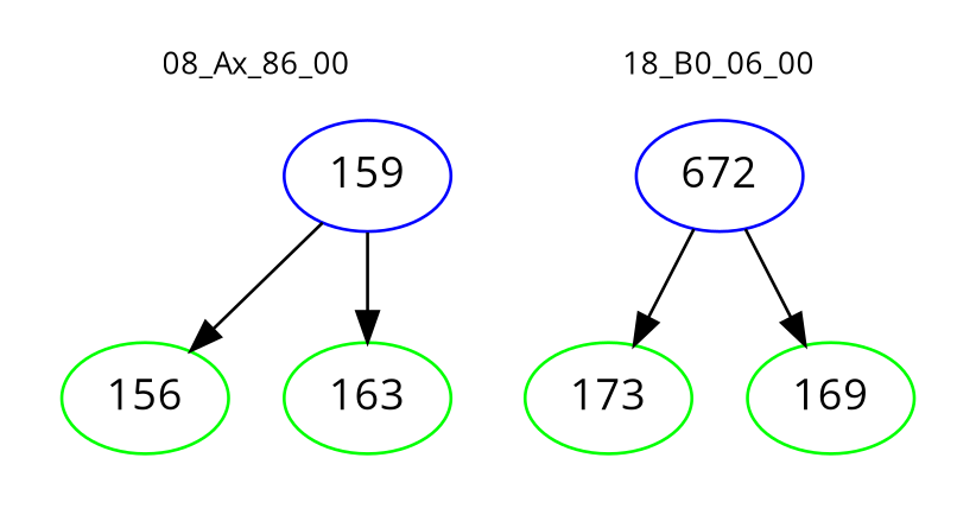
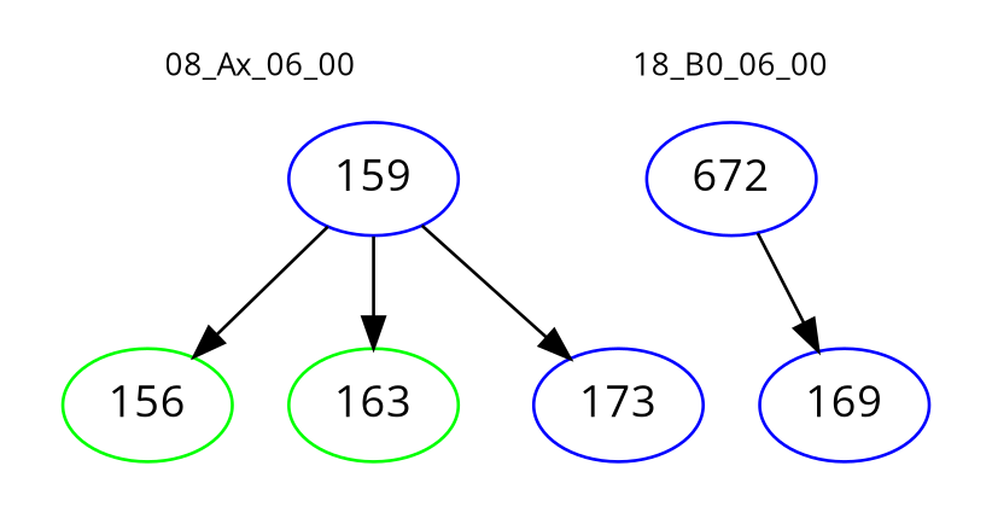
  digraph {
    fontname="Open Sans"
    node [color=blue fontname="Open Sans"]
    edge [color=black fontname="Open Sans"]
    n1 [label=159]
    n2 [color=green label=156]
    n3 [color=green label=163]
    n4 [label=672]
-   n5 [color=green label=169]
-   n6 [color=green label=173]
+   n5 [label=169]
+   n6 [label=173]
    subgraph cluster_1 {
      color=white
      fontsize=10
-     label="08_Ax_86_00"
+     label="08_Ax_06_00"
      n1
      n2
      n3
    }
    subgraph cluster_2 {
      color=white
      fontsize=10
      label="18_B0_06_00"
      n4
      n5
      n6
    }
    n1 -> n2
    n1 -> n3
    n4 -> n5
-   n4 -> n6
+   n1 -> n6
  }
